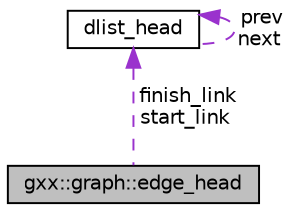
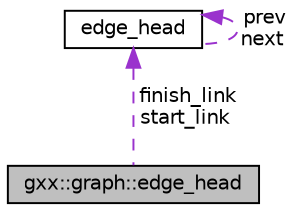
  digraph {
    node [color=black fontname=Helvetica fontsize=10 shape=record style=filled]
    edge [color=darkorchid3 dir=back fontname=Helvetica fontsize=10 labelfontname=Helvetica labelfontsize=10 style=dashed]
    n1 [fillcolor=grey75 fontcolor=black height=0.2 label="gxx::graph::edge_head" width=0.4]
-   n2 [fillcolor=white height=0.2 label=dlist_head width=0.4]
+   n2 [fillcolor=white height=0.2 label=edge_head width=0.4]
    n2 -> n1 [label=" finish_link\nstart_link"]
    n2 -> n2 [label=" prev\nnext"]
  }
